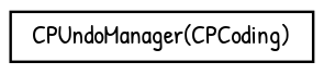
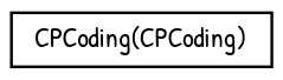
  digraph {
    rankdir=LR
    fontname="Patrick Hand"
-   n1 [color=black fillcolor=white fontname="Patrick Hand" fontsize=10 height=0.2 label="CPUndoManager(CPCoding)" shape=record style=filled width=0.4]
+   n1 [color=black fillcolor=white fontname="Patrick Hand" fontsize=10 height=0.2 label="CPCoding(CPCoding)" shape=record style=filled width=0.4]
  }
